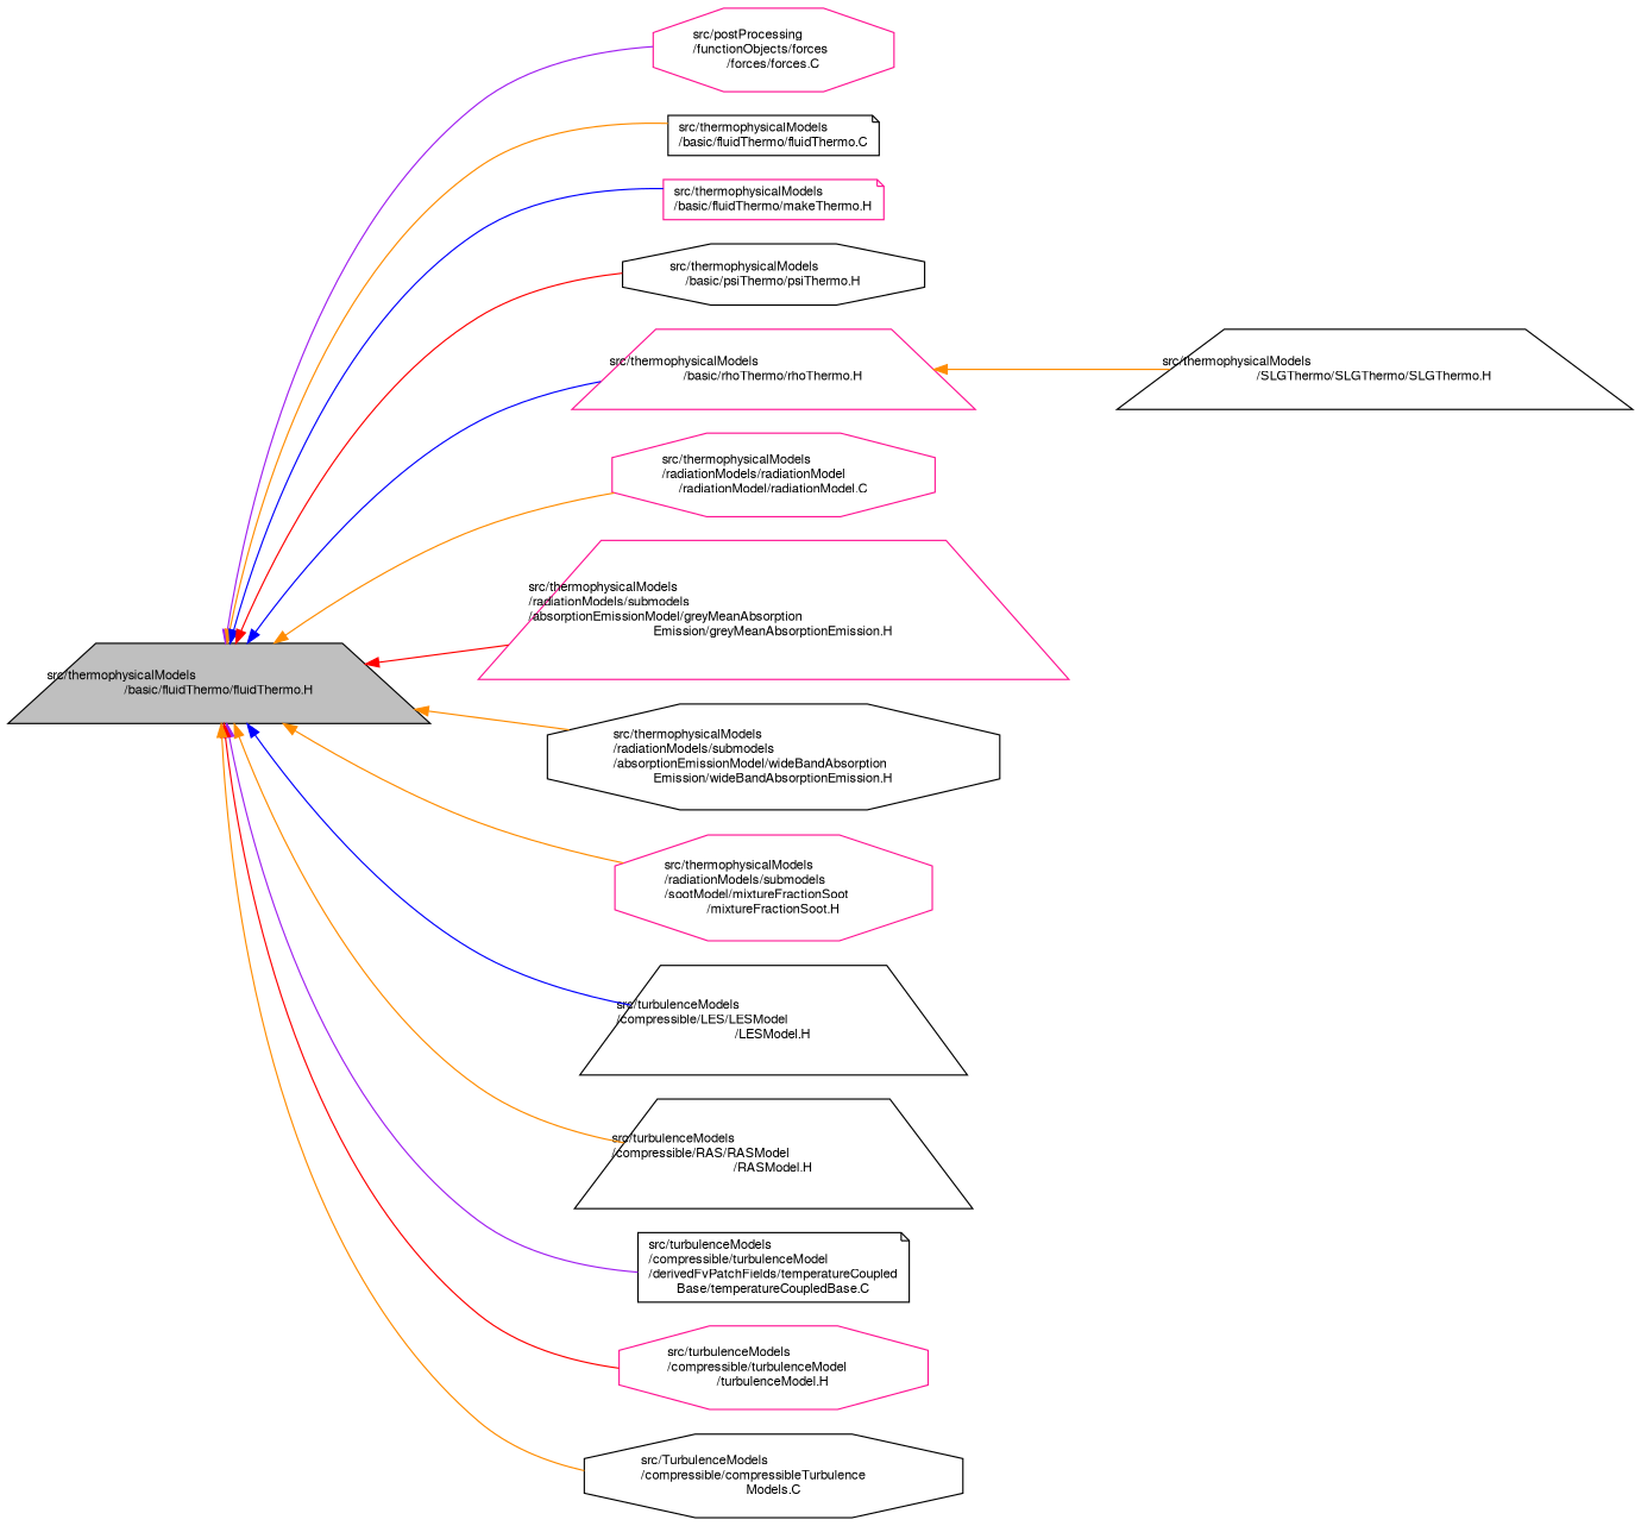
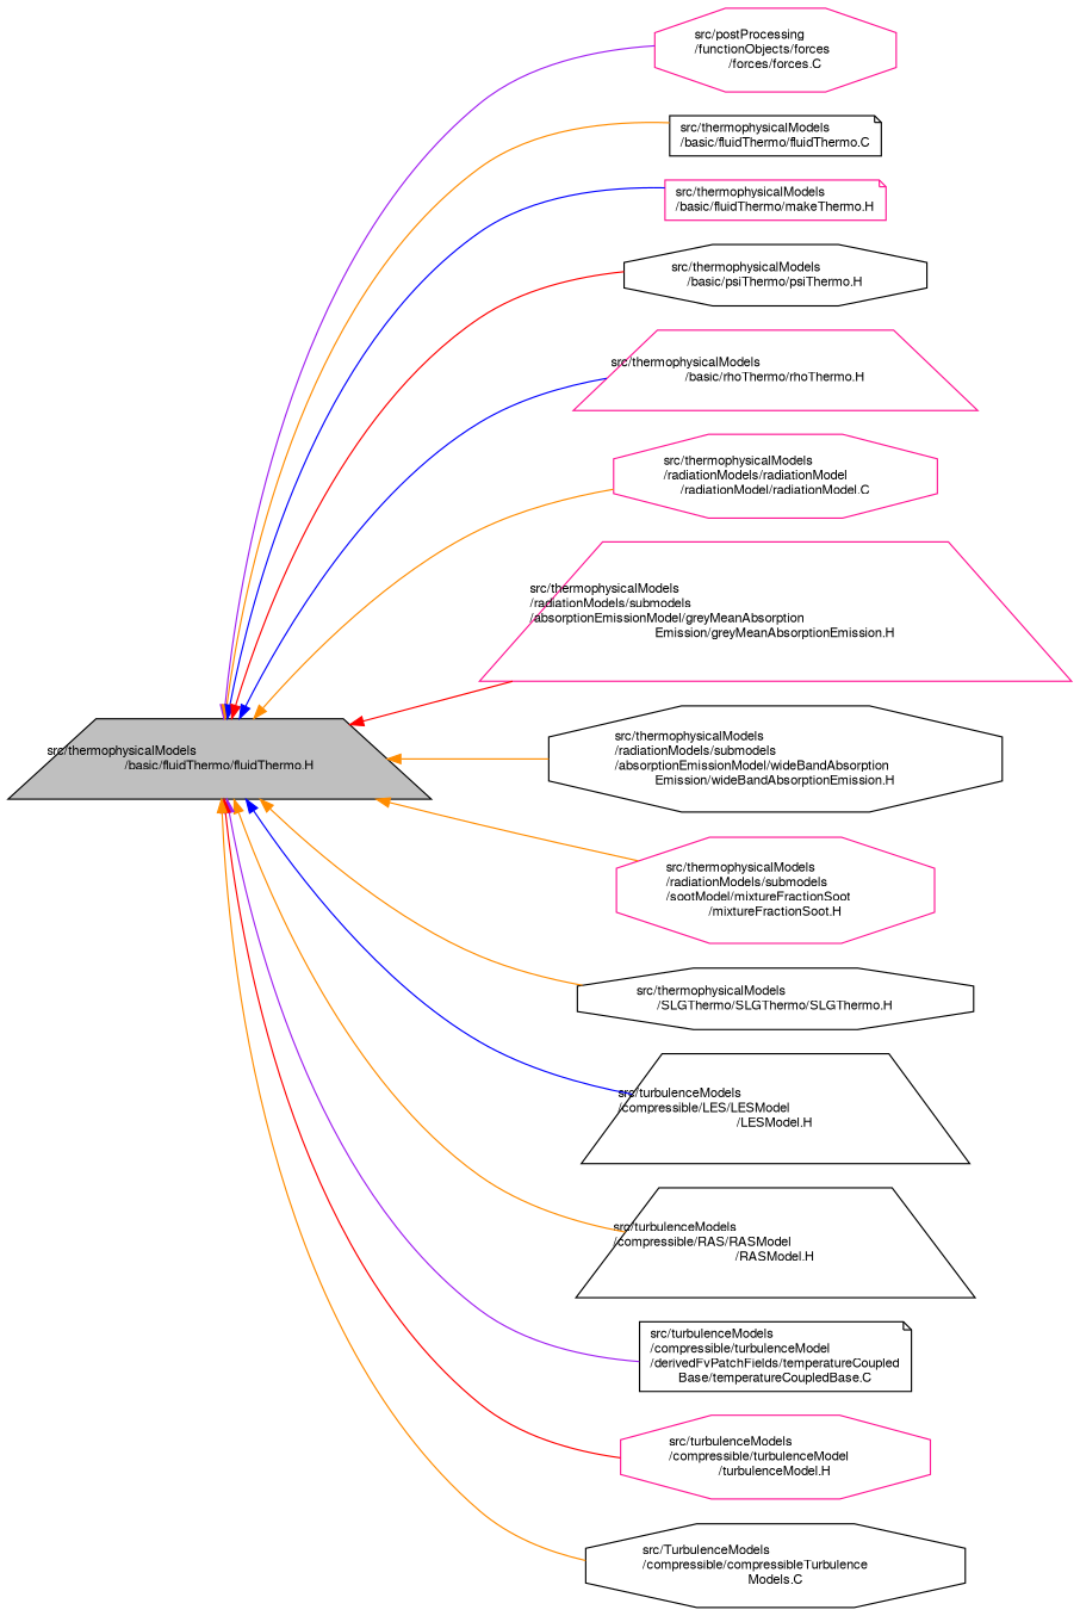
  digraph {
    rankdir=LR
    node [color=black fontname=FreeSans fontsize=10 shape=octagon]
    edge [color=darkorange dir=back fontname=FreeSans fontsize=10 labelfontname=FreeSans labelfontsize=10 style=solid]
    n1 [fillcolor=grey75 fontcolor=black height=0.2 label="src/thermophysicalModels\l/basic/fluidThermo/fluidThermo.H" shape=trapezium style=filled width=0.4]
    n2 [color=deeppink height=0.2 label="src/postProcessing\l/functionObjects/forces\l/forces/forces.C" width=0.4]
    n3 [height=0.2 label="src/thermophysicalModels\l/basic/fluidThermo/fluidThermo.C" shape=note width=0.4]
    n4 [color=deeppink height=0.2 label="src/thermophysicalModels\l/basic/fluidThermo/makeThermo.H" shape=note width=0.4]
    n5 [height=0.2 label="src/thermophysicalModels\l/basic/psiThermo/psiThermo.H" width=0.4]
    n6 [color=deeppink height=0.2 label="src/thermophysicalModels\l/basic/rhoThermo/rhoThermo.H" shape=trapezium width=0.4]
    n7 [color=deeppink height=0.2 label="src/thermophysicalModels\l/radiationModels/radiationModel\l/radiationModel/radiationModel.C" width=0.4]
    n8 [color=deeppink height=0.2 label="src/thermophysicalModels\l/radiationModels/submodels\l/absorptionEmissionModel/greyMeanAbsorption\lEmission/greyMeanAbsorptionEmission.H" shape=trapezium width=0.4]
    n9 [height=0.2 label="src/thermophysicalModels\l/radiationModels/submodels\l/absorptionEmissionModel/wideBandAbsorption\lEmission/wideBandAbsorptionEmission.H" width=0.4]
    n10 [color=deeppink height=0.2 label="src/thermophysicalModels\l/radiationModels/submodels\l/sootModel/mixtureFractionSoot\l/mixtureFractionSoot.H" width=0.4]
-   n11 [height=0.2 label="src/thermophysicalModels\l/SLGThermo/SLGThermo/SLGThermo.H" shape=trapezium width=0.4]
+   n11 [height=0.2 label="src/thermophysicalModels\l/SLGThermo/SLGThermo/SLGThermo.H" width=0.4]
    n12 [height=0.2 label="src/turbulenceModels\l/compressible/LES/LESModel\l/LESModel.H" shape=trapezium width=0.4]
    n13 [height=0.2 label="src/turbulenceModels\l/compressible/RAS/RASModel\l/RASModel.H" shape=trapezium width=0.4]
    n14 [height=0.2 label="src/turbulenceModels\l/compressible/turbulenceModel\l/derivedFvPatchFields/temperatureCoupled\lBase/temperatureCoupledBase.C" shape=note width=0.4]
    n15 [color=deeppink height=0.2 label="src/turbulenceModels\l/compressible/turbulenceModel\l/turbulenceModel.H" width=0.4]
    n16 [height=0.2 label="src/TurbulenceModels\l/compressible/compressibleTurbulence\lModels.C" width=0.4]
    n1 -> n2 [color=purple]
    n1 -> n3
    n1 -> n4 [color=blue]
    n1 -> n5 [color=red]
    n1 -> n6 [color=blue]
    n1 -> n7
    n1 -> n8 [color=red]
    n1 -> n9
    n1 -> n10
-   n6 -> n11
+   n1 -> n11
    n1 -> n12 [color=blue]
    n1 -> n13
    n1 -> n14 [color=purple]
    n1 -> n15 [color=red]
    n1 -> n16
  }
